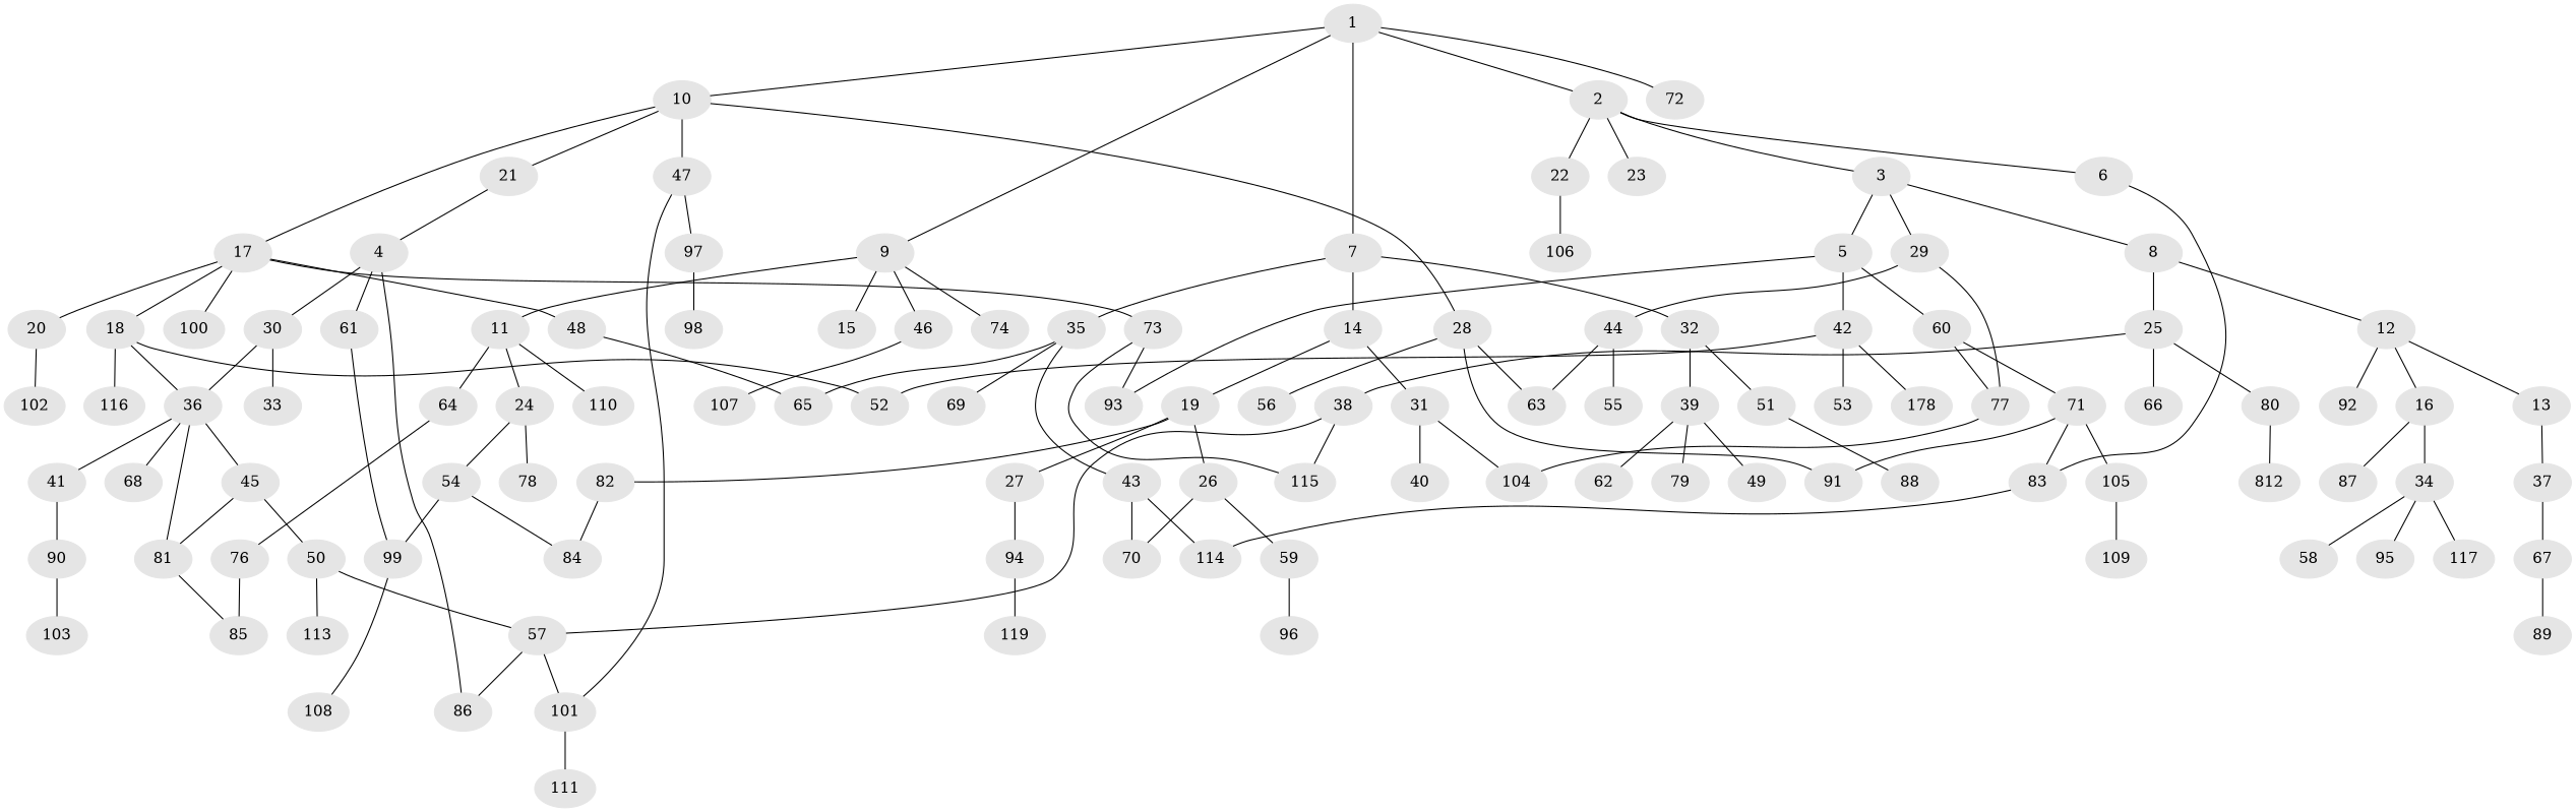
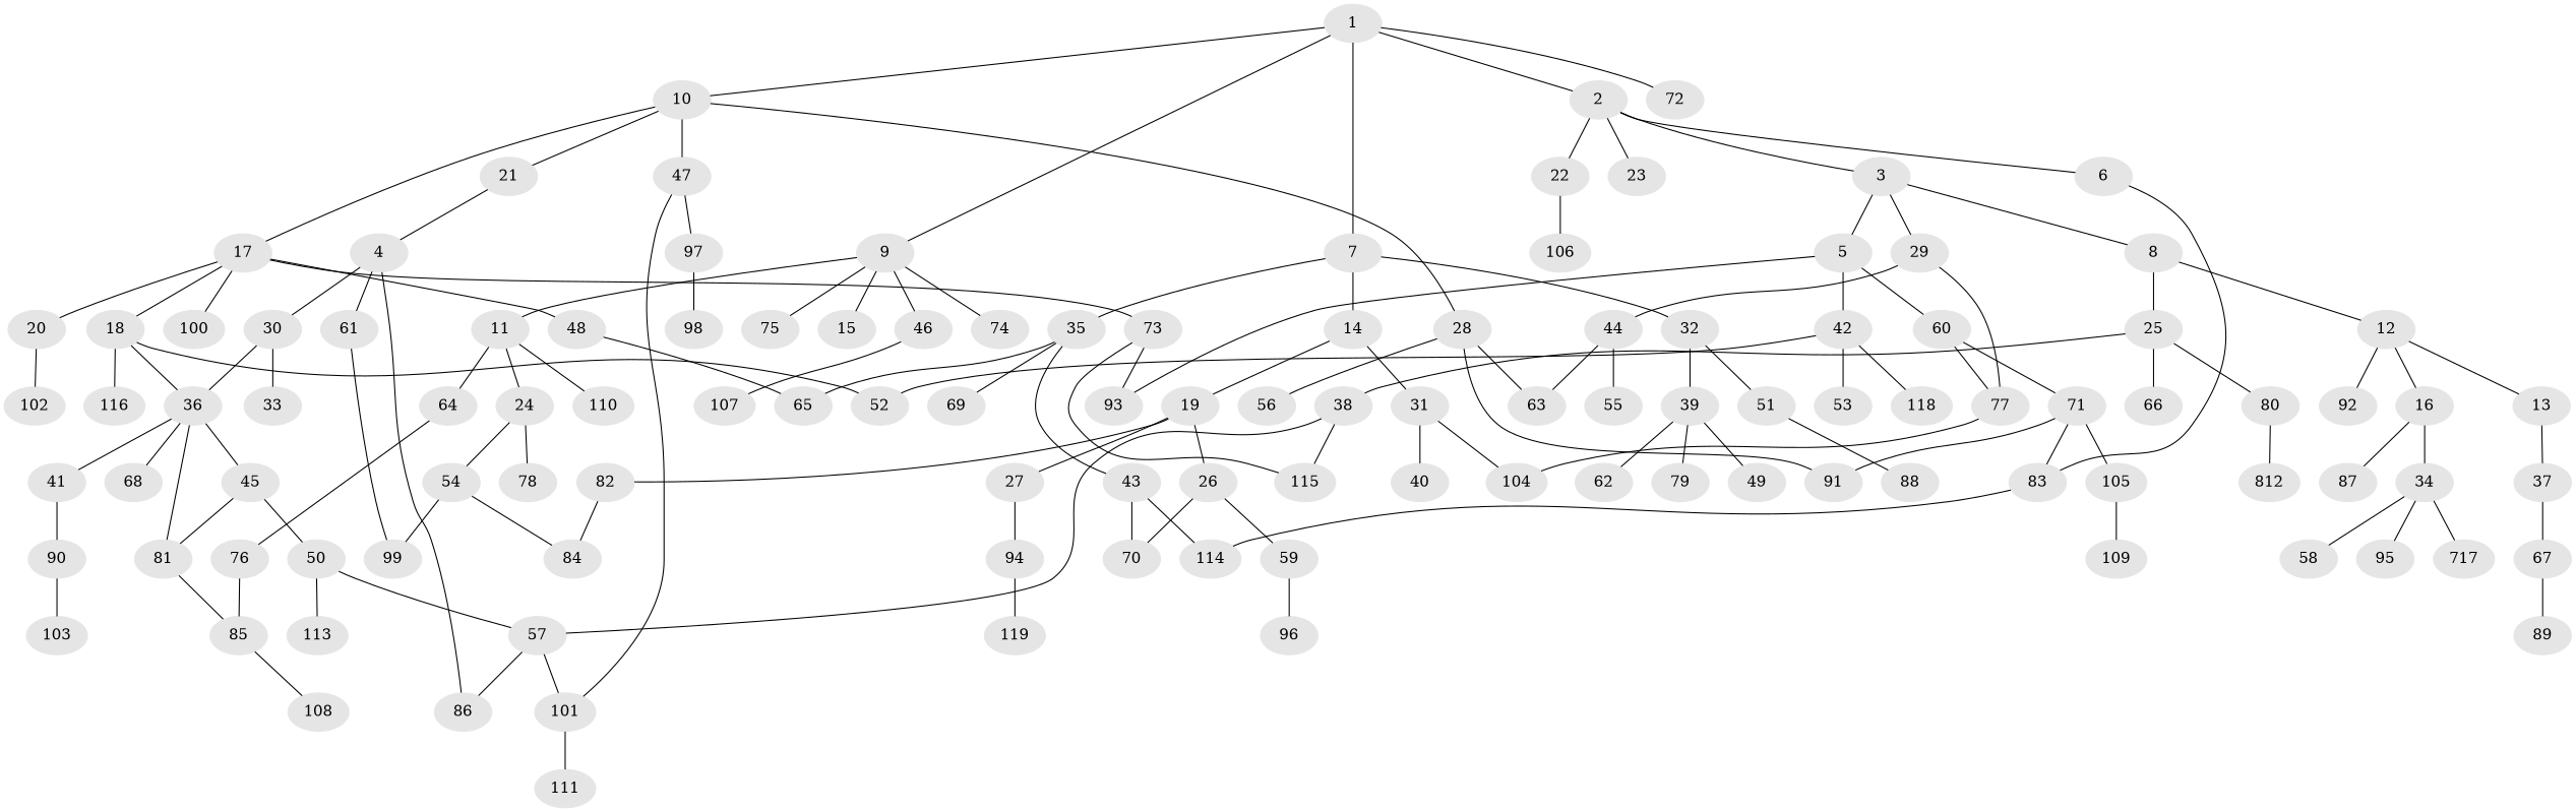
  graph {
    node [color=gray90 style=filled]
    1
    2
    7
    9
    10
    72
    3
    6
    22
    23
    4
    30
    61
    86
    14
    32
    35
    11
    15
    46
    74
+   75
    17
    21
    28
    47
    5
    8
    29
    83
    106
    42
    60
    93
    12
    25
    44
    77
    36
    33
    99
    52
    53
-   118 [label=178]
+   118
    71
    114
    19
    31
    39
    51
    43
    65
    69
    13
    16
    92
    38
    66
    80
    24
    64
    110
    107
    18
    20
    48
    73
    100
    56
    63
    91
    97
    101
    54
    78
    76
    37
    34
    87
    67
    26
    27
    82
    40
    104
    58
    95
-   117
+   117 [label=717]
    116
    102
    115
    41
    45
    68
    81
    59
    70
    94
    84
    57
    n101 [label=812]
    96
    119
    55
    49
    62
    79
    88
    90
    50
    85
    89
    103
    113
    98
    111
    105
    109
    108
    1 -- 2
    1 -- 7
    1 -- 9
    1 -- 10
    1 -- 72
    2 -- 3
    2 -- 6
    2 -- 22
    2 -- 23
    7 -- 14
    7 -- 32
    7 -- 35
    9 -- 11
    9 -- 15
    9 -- 46
    9 -- 74
+   9 -- 75
    10 -- 17
    10 -- 21
    10 -- 28
    10 -- 47
    3 -- 5
    3 -- 8
    3 -- 29
    6 -- 83
    22 -- 106
    4 -- 30
    4 -- 61
    4 -- 86
    30 -- 36
    30 -- 33
    61 -- 99
    14 -- 19
    14 -- 31
    32 -- 39
    32 -- 51
    35 -- 43
    35 -- 65
    35 -- 69
    11 -- 24
    11 -- 64
    11 -- 110
    46 -- 107
    17 -- 18
    17 -- 20
    17 -- 48
    17 -- 73
    17 -- 100
    21 -- 4
    28 -- 56
    28 -- 63
    28 -- 91
    47 -- 97
    47 -- 101
    5 -- 42
    5 -- 60
    5 -- 93
    8 -- 12
    8 -- 25
    29 -- 44
    29 -- 77
    83 -- 114
    42 -- 52
    42 -- 53
    42 -- 118
    60 -- 77
    60 -- 71
    12 -- 13
    12 -- 16
    12 -- 92
    25 -- 38
    25 -- 66
    25 -- 80
    44 -- 63
    44 -- 55
    77 -- 104
    36 -- 41
    36 -- 45
    36 -- 68
    36 -- 81
    71 -- 83
    71 -- 91
    71 -- 105
    19 -- 26
    19 -- 27
    19 -- 82
    31 -- 40
    31 -- 104
    39 -- 49
    39 -- 62
    39 -- 79
    51 -- 88
    43 -- 114
    43 -- 70
    13 -- 37
    16 -- 34
    16 -- 87
    38 -- 115
    38 -- 57
    80 -- n101
    24 -- 54
    24 -- 78
    64 -- 76
    18 -- 36
    18 -- 52
    18 -- 116
    20 -- 102
    48 -- 65
    73 -- 93
    73 -- 115
    97 -- 98
    101 -- 111
    54 -- 99
    54 -- 84
    76 -- 85
    37 -- 67
    34 -- 58
    34 -- 95
    34 -- 117
    67 -- 89
    26 -- 59
    26 -- 70
    27 -- 94
    82 -- 84
    41 -- 90
    45 -- 81
    45 -- 50
    81 -- 85
    59 -- 96
    94 -- 119
    57 -- 86
    57 -- 101
    90 -- 103
    50 -- 57
    50 -- 113
-   99 -- 108
+   85 -- 108
    105 -- 109
  }
